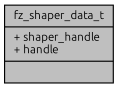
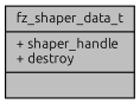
  digraph {
    fontname=Ubuntu
-   n1 [color=black fillcolor=grey75 fontcolor=black fontname=Ubuntu fontsize=10 height=0.2 label="{fz_shaper_data_t\n|+ shaper_handle\l+ handle\l|}" shape=record style=filled width=0.4]
+   n1 [color=black fillcolor=grey75 fontcolor=black fontname=Ubuntu fontsize=10 height=0.2 label="{fz_shaper_data_t\n|+ shaper_handle\l+ destroy\l|}" shape=record style=filled width=0.4]
  }
